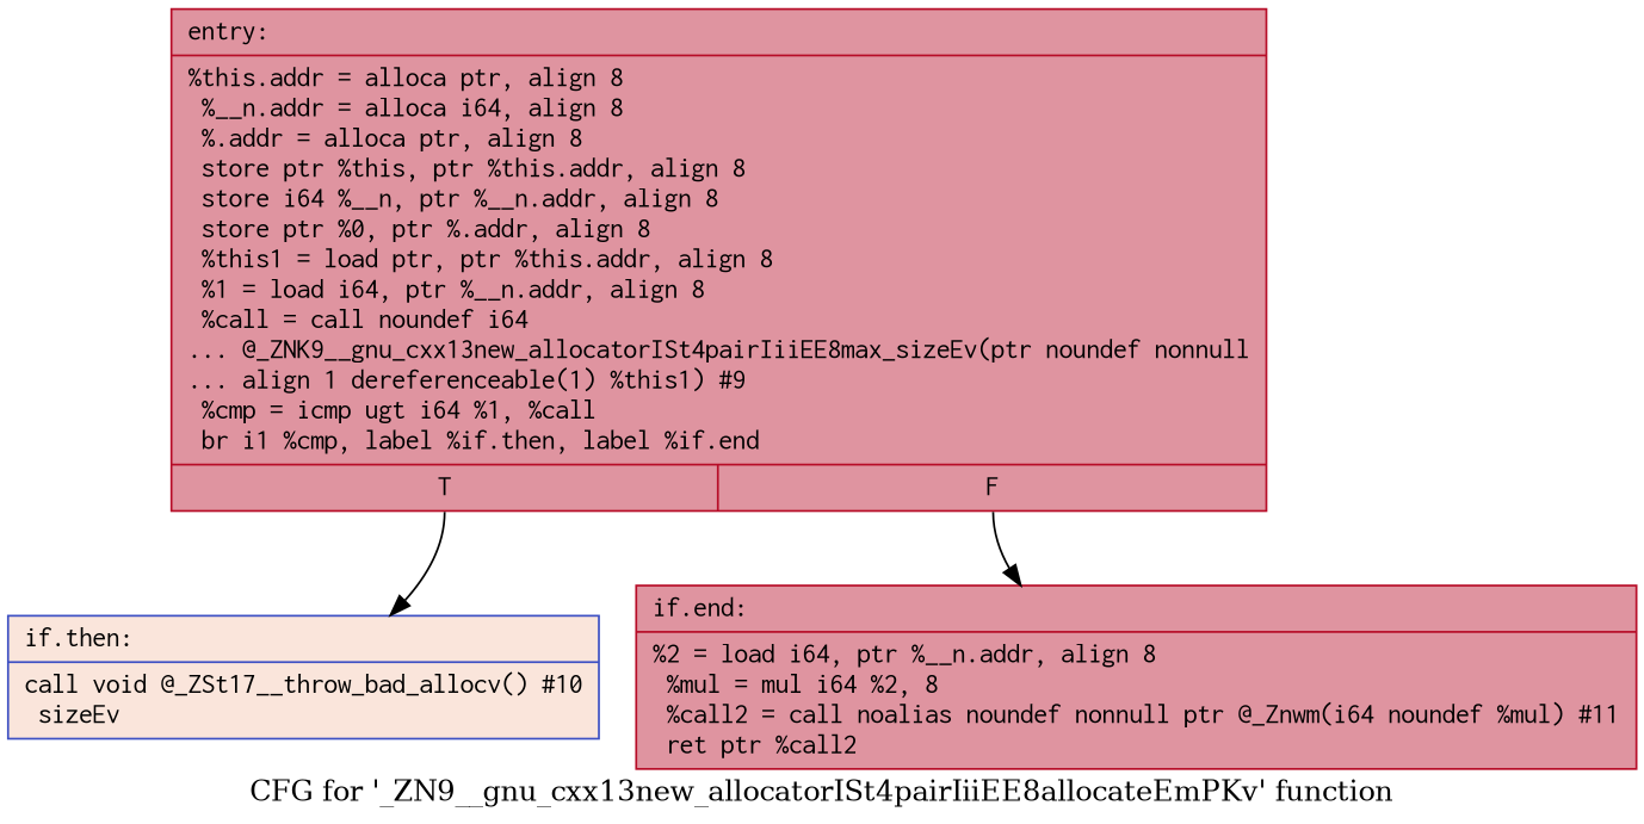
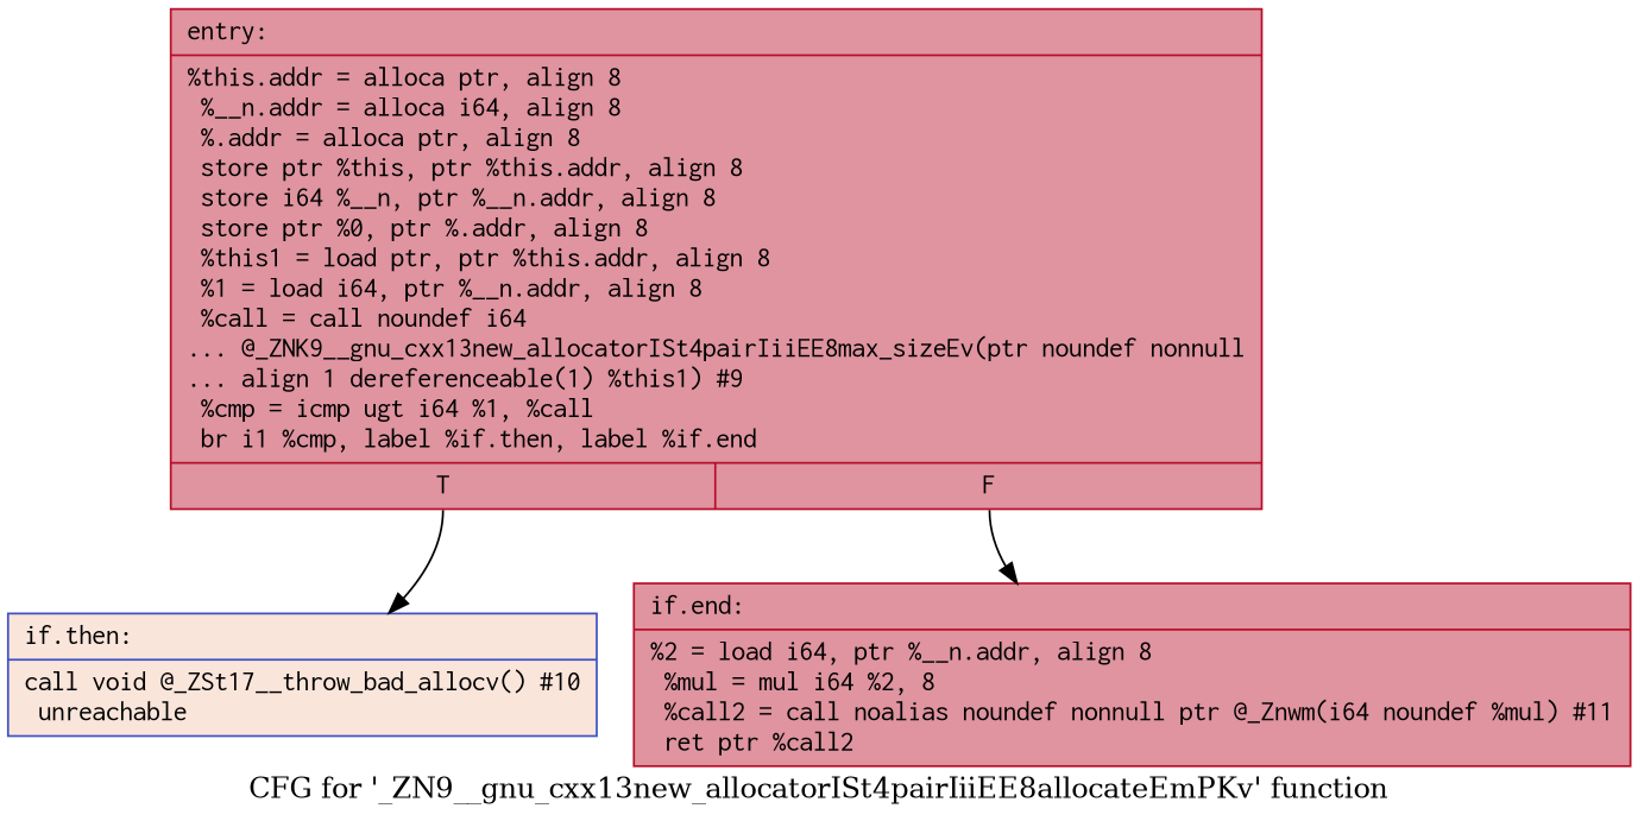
  digraph {
    label="CFG for '_ZN9__gnu_cxx13new_allocatorISt4pairIiiEE8allocateEmPKv' function"
    node [color="#b70d28ff" fillcolor="#b70d2870" fontname=Courier shape=record style=filled]
    n1 [label="{entry:\l|  %this.addr = alloca ptr, align 8\l  %__n.addr = alloca i64, align 8\l  %.addr = alloca ptr, align 8\l  store ptr %this, ptr %this.addr, align 8\l  store i64 %__n, ptr %__n.addr, align 8\l  store ptr %0, ptr %.addr, align 8\l  %this1 = load ptr, ptr %this.addr, align 8\l  %1 = load i64, ptr %__n.addr, align 8\l  %call = call noundef i64\l... @_ZNK9__gnu_cxx13new_allocatorISt4pairIiiEE8max_sizeEv(ptr noundef nonnull\l... align 1 dereferenceable(1) %this1) #9\l  %cmp = icmp ugt i64 %1, %call\l  br i1 %cmp, label %if.then, label %if.end\l|{<s0>T|<s1>F}}"]
-   n2 [color="#3d50c3ff" fillcolor="#f4c5ad70" label="{if.then:\l|  call void @_ZSt17__throw_bad_allocv() #10\l  sizeEv\l}"]
+   n2 [color="#3d50c3ff" fillcolor="#f4c5ad70" label="{if.then:\l|  call void @_ZSt17__throw_bad_allocv() #10\l  unreachable\l}"]
    n3 [label="{if.end:\l|  %2 = load i64, ptr %__n.addr, align 8\l  %mul = mul i64 %2, 8\l  %call2 = call noalias noundef nonnull ptr @_Znwm(i64 noundef %mul) #11\l  ret ptr %call2\l}"]
    n1 -> n2 [tailport=s0]
    n1 -> n3 [tailport=s1]
  }
